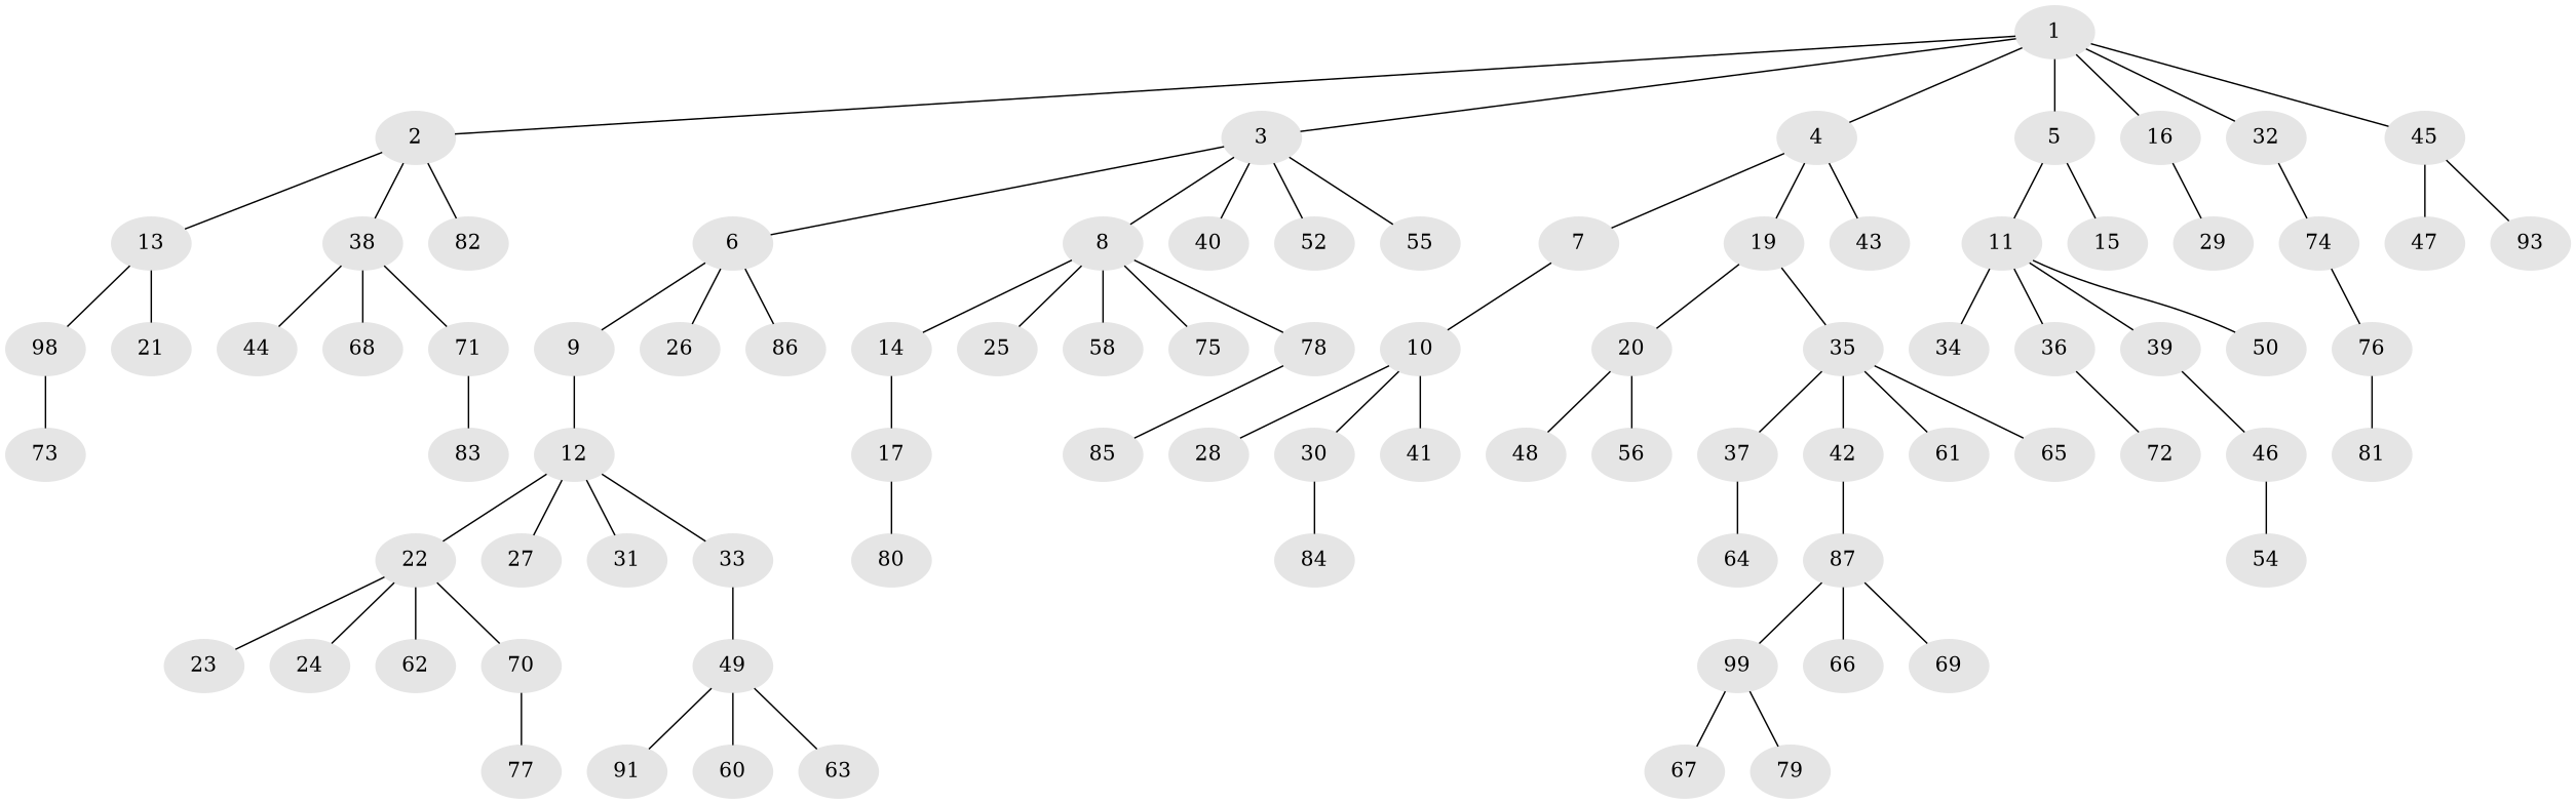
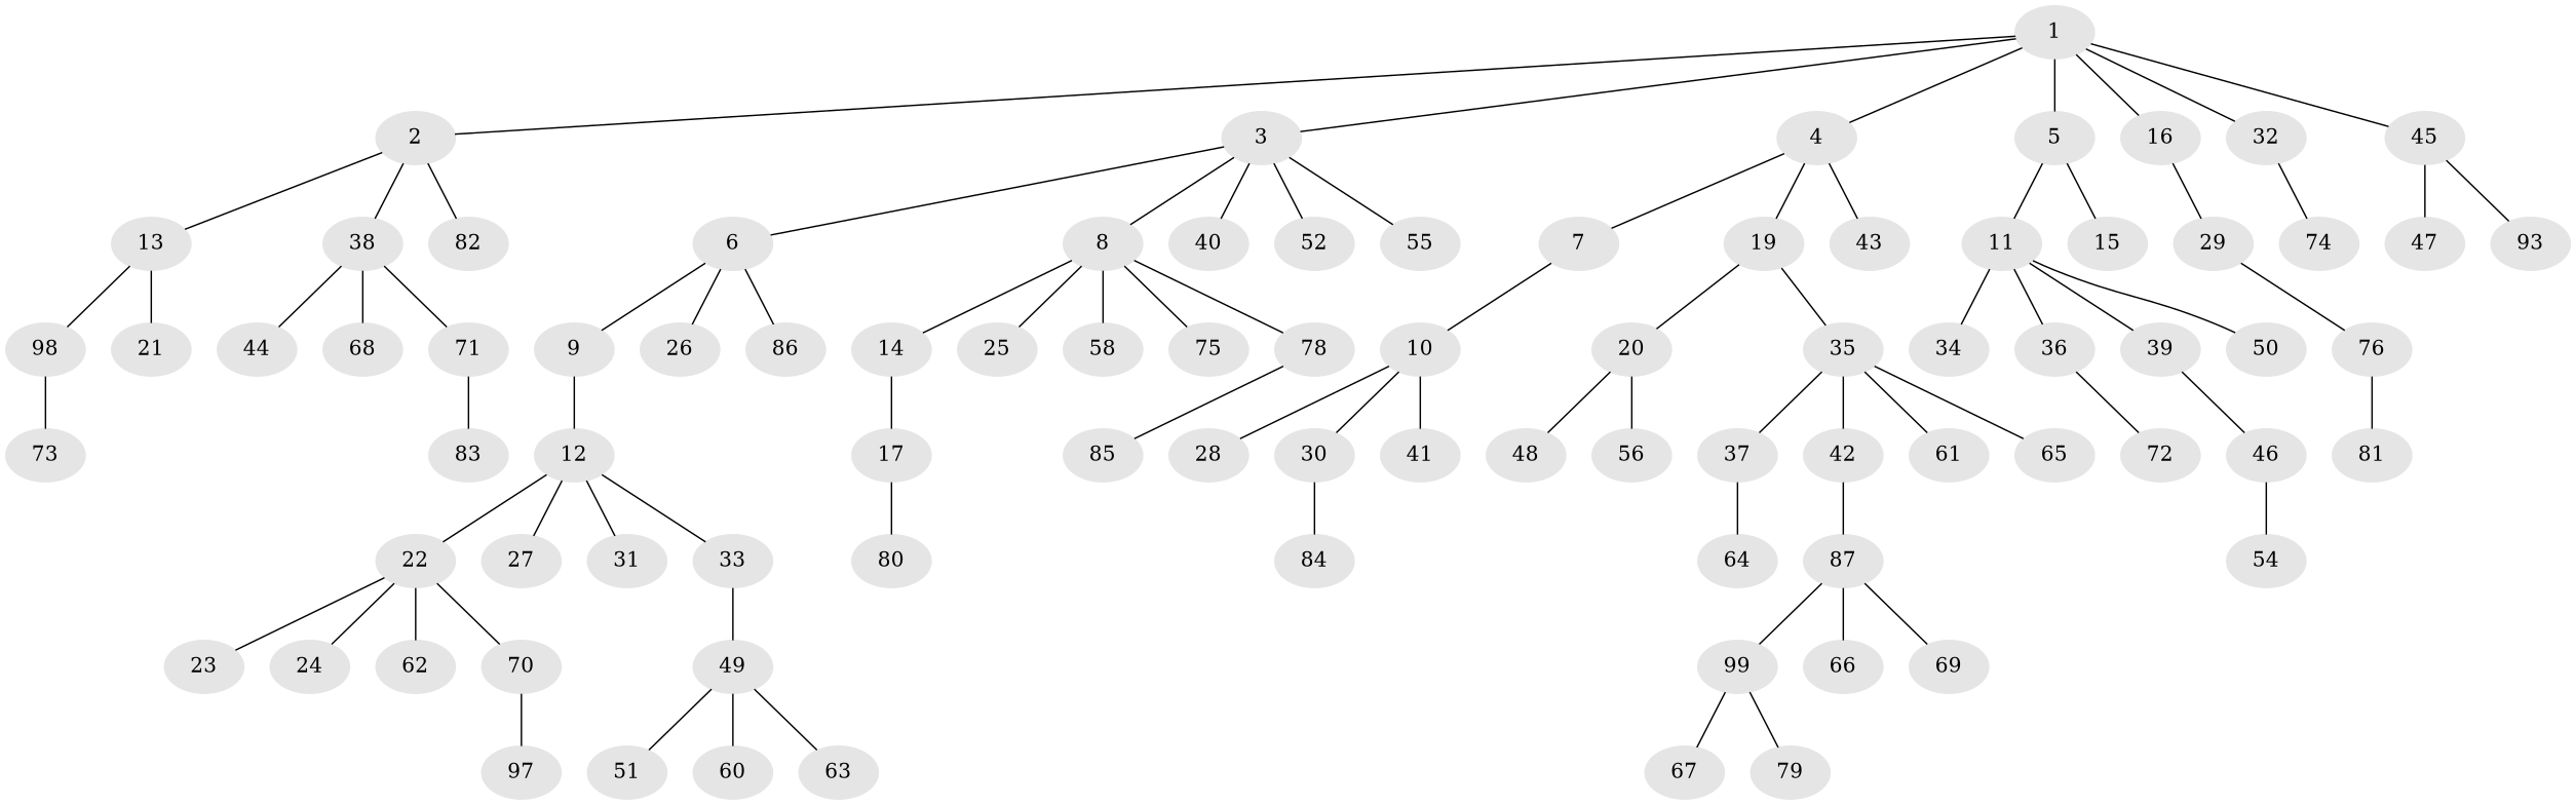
  graph {
    node [color=gray90 style=filled]
    1
    2
    3
    4
    5
    16
    32
    45
    13
    38
    82
    6
    8
    40
    52
    55
    7
    19
    43
    11
    15
    29
    74
    47
    n25 [label=93]
    n26 [label=98]
    21
    44
    68
    71
    9
    26
    86
    14
    25
    58
    75
    78
    10
    20
    35
    34
    36
    39
    50
    12
    28
    30
    41
    17
    85
    22
    27
    31
    33
    84
    72
    46
    23
    24
    62
    70
    49
    73
    80
    76
    48
    56
    37
    42
    61
    65
-   77
+   77 [label=97]
    81
-   51 [label=91]
+   51
    60
    63
    64
    n79 [label=87]
    83
    54
    n82 [label=99]
    66
    69
    67
    79
    1 -- 2
    1 -- 3
    1 -- 4
    1 -- 5
    1 -- 16
    1 -- 32
    1 -- 45
    2 -- 13
    2 -- 38
    2 -- 82
    3 -- 6
    3 -- 8
    3 -- 40
    3 -- 52
    3 -- 55
    4 -- 7
    4 -- 19
    4 -- 43
    5 -- 11
    5 -- 15
    16 -- 29
    32 -- 74
    45 -- 47
    45 -- n25
    13 -- n26
    13 -- 21
    38 -- 44
    38 -- 68
    38 -- 71
    6 -- 9
    6 -- 26
    6 -- 86
    8 -- 14
    8 -- 25
    8 -- 58
    8 -- 75
    8 -- 78
    7 -- 10
    19 -- 20
    19 -- 35
    11 -- 34
    11 -- 36
    11 -- 39
    11 -- 50
-   74 -- 76
+   29 -- 76
    n26 -- 73
    71 -- 83
    9 -- 12
    14 -- 17
    78 -- 85
    10 -- 28
    10 -- 30
    10 -- 41
    20 -- 48
    20 -- 56
    35 -- 37
    35 -- 42
    35 -- 61
    35 -- 65
    36 -- 72
    39 -- 46
    12 -- 22
    12 -- 27
    12 -- 31
    12 -- 33
    30 -- 84
    17 -- 80
    22 -- 23
    22 -- 24
    22 -- 62
    22 -- 70
    33 -- 49
    46 -- 54
    70 -- 77
    49 -- 51
    49 -- 60
    49 -- 63
    76 -- 81
    37 -- 64
    42 -- n79
    n79 -- n82
    n79 -- 66
    n79 -- 69
    n82 -- 67
    n82 -- 79
  }
